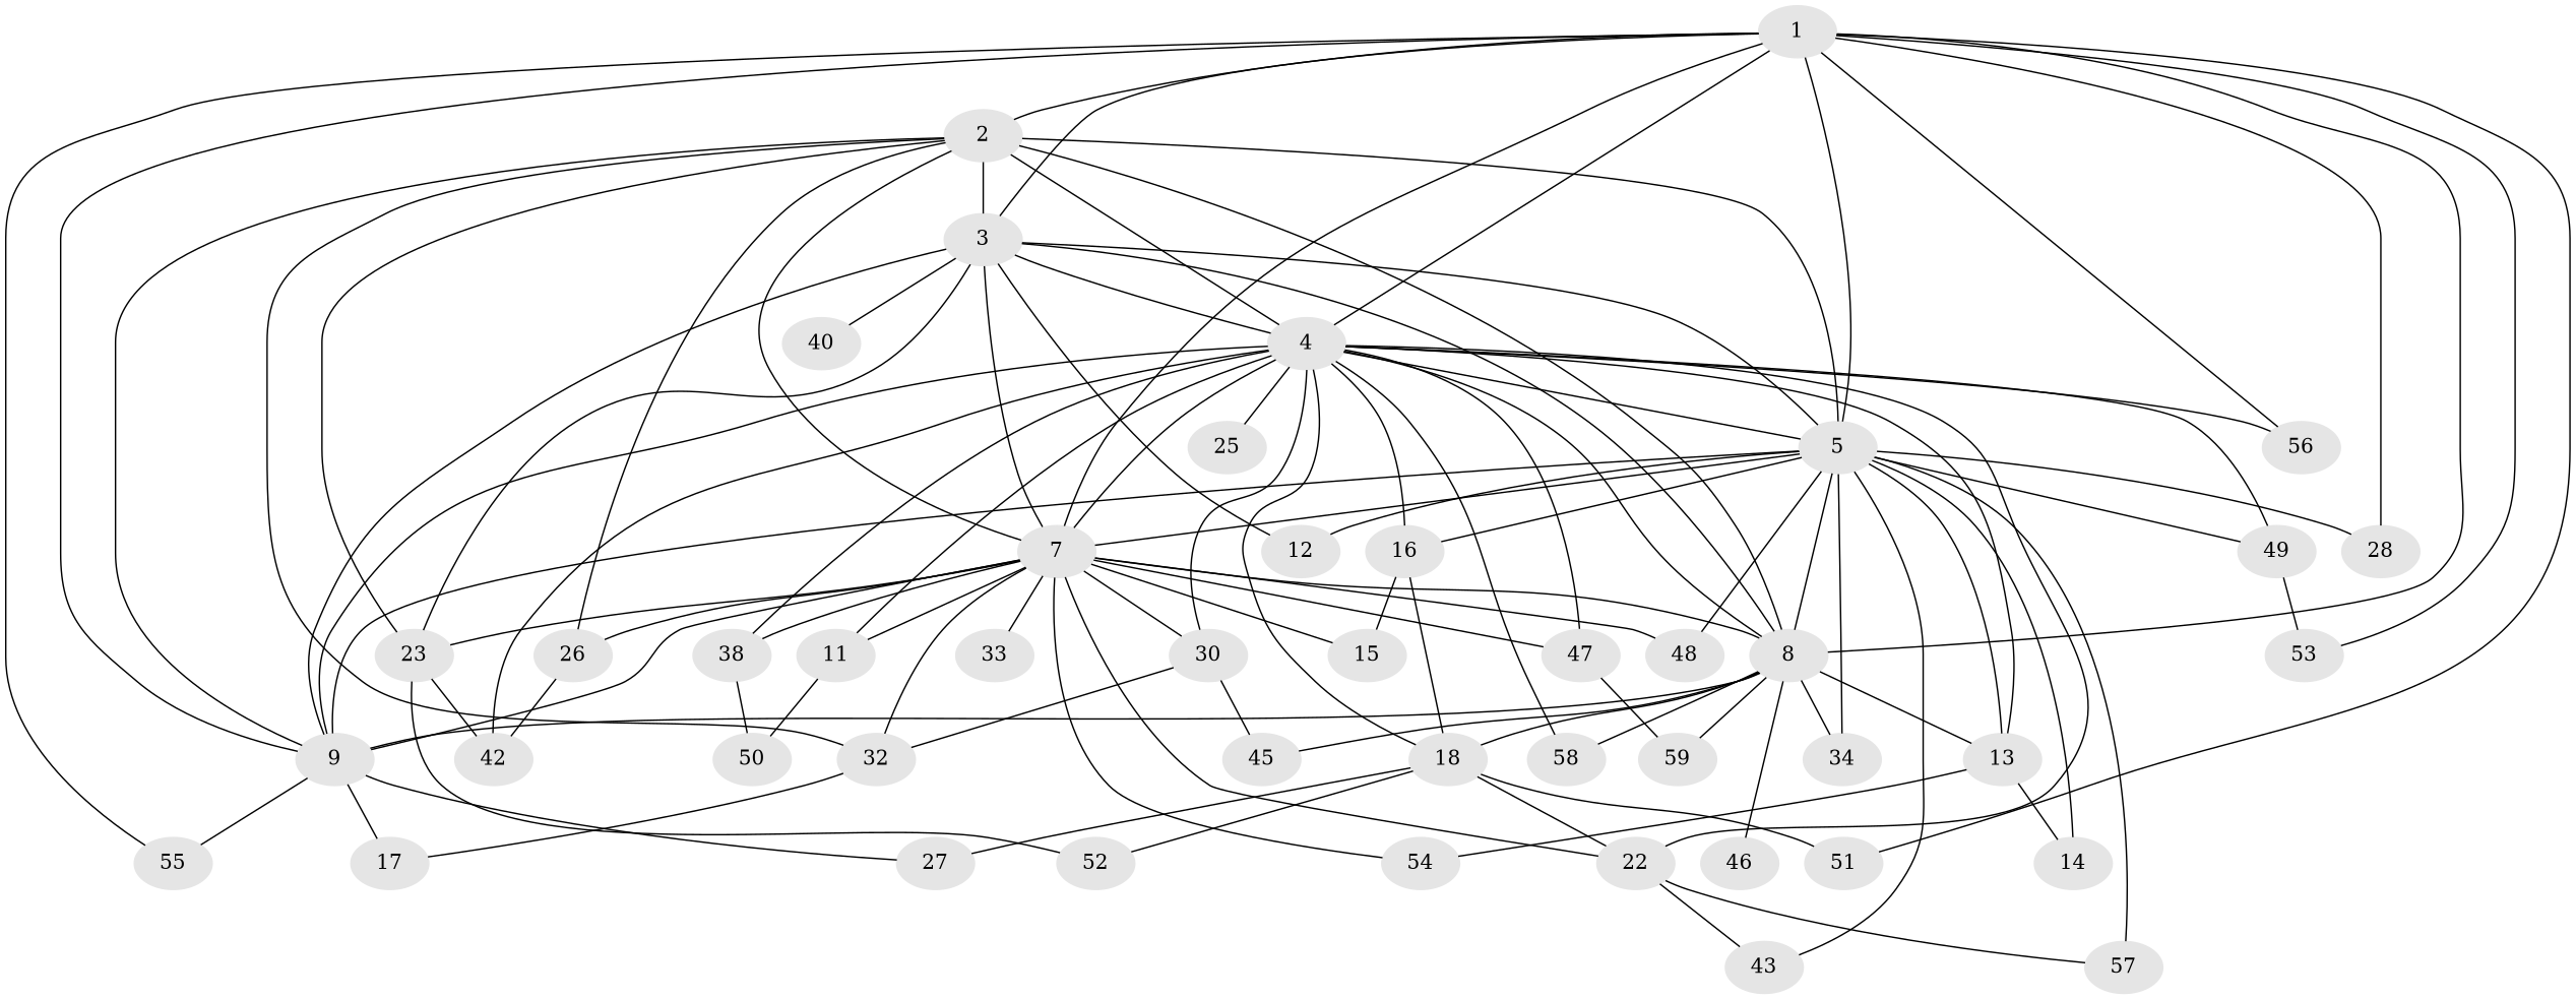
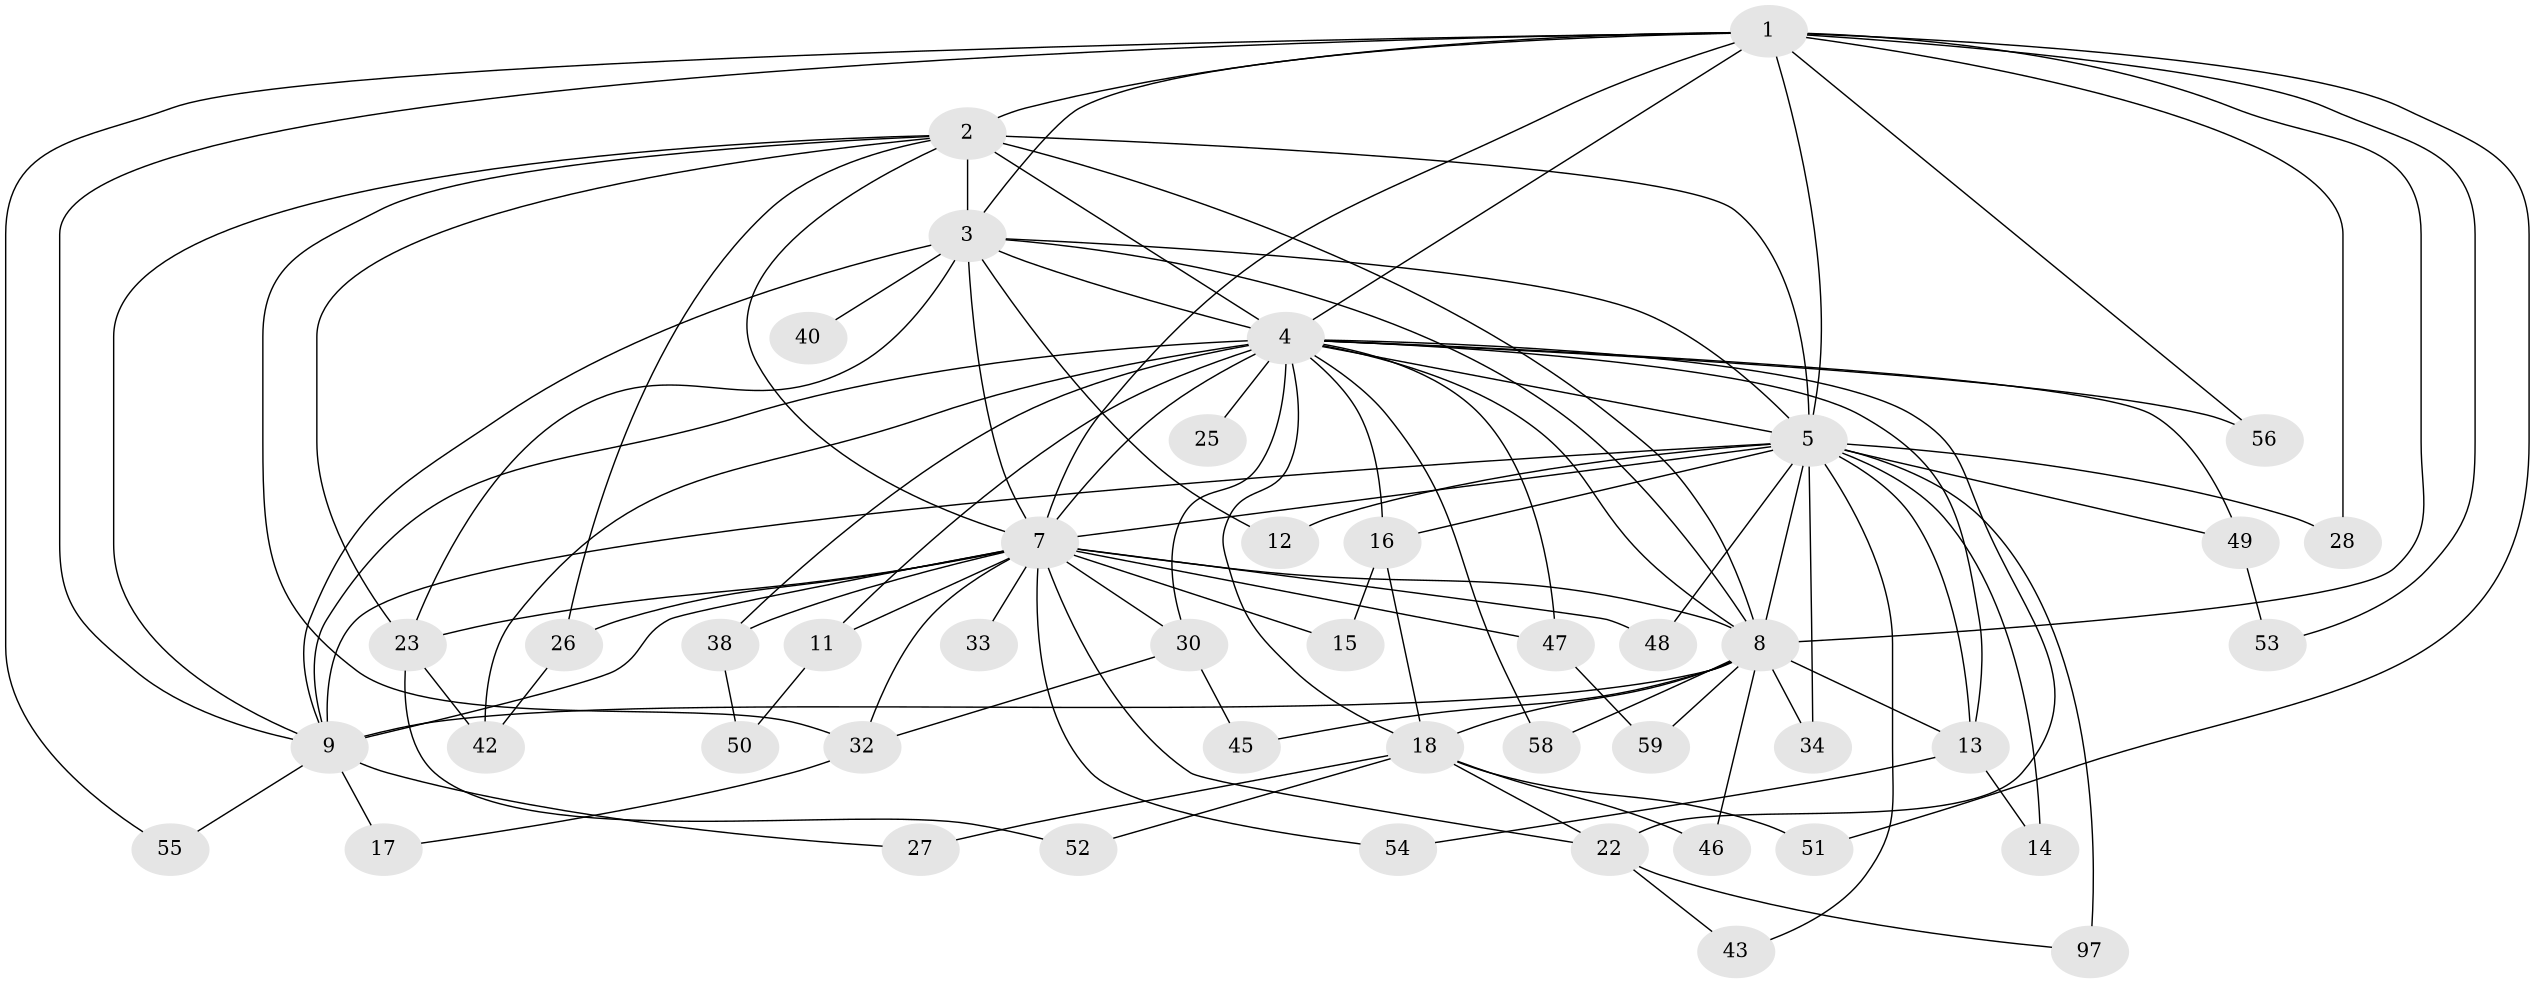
  graph {
    node [color=gray90 style=filled]
    1 [super="+17"]
    2 [super="+64"]
    3 [super="+19"]
    4 [super="+6"]
    5 [super="+41"]
    7 [super="+10"]
    8 [super="+20"]
    9 [super="+61"]
    28
    51
    53
    55
    56
    23 [super="+44"]
    26
    32 [super="+36"]
    12
    40
    11
    13 [super="+21"]
    16
    18 [super="+29"]
    22 [super="+31"]
    25
    30
    38 [super="+39"]
    42 [super="+63"]
    47 [super="+60"]
    49
    58
    14
    34
    43
    48
-   57
+   57 [label=97]
    15
    33
    54
    45
    46
    59
    27
    n43 [label=17]
    52
    50
    1 -- 2
    1 -- 3
    1 -- 4 [weight=2]
    1 -- 5
    1 -- 7 [weight=2]
    1 -- 8
    1 -- 9
    1 -- 28
    1 -- 51
    1 -- 53
    1 -- 55
    1 -- 56
    2 -- 3
    2 -- 4 [weight=2]
    2 -- 5
    2 -- 7 [weight=2]
    2 -- 8 [weight=2]
    2 -- 9
    2 -- 23
    2 -- 26
    2 -- 32
    3 -- 4 [weight=2]
    3 -- 5 [weight=3]
    3 -- 7 [weight=2]
    3 -- 8
    3 -- 9
    3 -- 23
    3 -- 12
    3 -- 40 [weight=2]
    4 -- 5 [weight=2]
    4 -- 7 [weight=4]
    4 -- 8 [weight=3]
    4 -- 9 [weight=2]
    4 -- 56
    4 -- 11
    4 -- 13
    4 -- 16
    4 -- 18
    4 -- 22
    4 -- 25
    4 -- 30
    4 -- 38 [weight=2]
    4 -- 42
    4 -- 47
    4 -- 49
    4 -- 58
    5 -- 7 [weight=2]
    5 -- 8
    5 -- 9
    5 -- 28
    5 -- 12
    5 -- 13
    5 -- 16
    5 -- 49
    5 -- 14
    5 -- 34
    5 -- 43
    5 -- 48
    5 -- 57
    7 -- 8 [weight=2]
    7 -- 9 [weight=3]
    7 -- 23
    7 -- 26
    7 -- 32
    7 -- 11
    7 -- 22
    7 -- 30
    7 -- 38
    7 -- 47 [weight=2]
    7 -- 48
    7 -- 15
    7 -- 33
    7 -- 54
    8 -- 9
    8 -- 13
    8 -- 18
    8 -- 58
    8 -- 34
    8 -- 45
    8 -- 46
    8 -- 59
    9 -- 55
    9 -- 27
    9 -- n43
    23 -- 42
    23 -- 52
    26 -- 42
    32 -- n43
    11 -- 50
    13 -- 14
    13 -- 54
    16 -- 18
    16 -- 15
    18 -- 51
    18 -- 22
+   18 -- 46
    18 -- 27
    18 -- 52
    22 -- 43
    22 -- 57
    30 -- 32
    30 -- 45
    38 -- 50
    47 -- 59
    49 -- 53
  }
